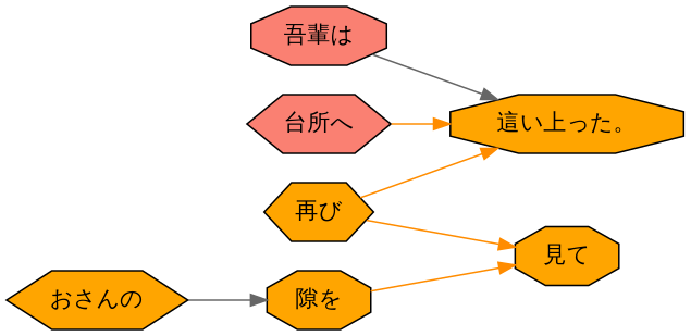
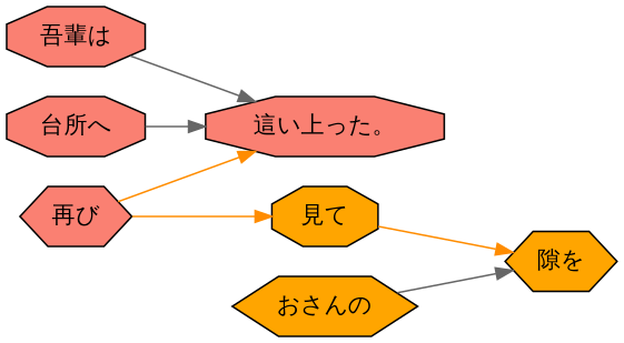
  digraph {
    rankdir=LR
    node [fillcolor=orange shape=octagon style=filled]
    edge [color=darkorange]
    n1 [fillcolor=salmon label="吾輩は"]
-   n2 [label="這い上った。"]
-   n3 [label="再び" shape=hexagon]
+   n2 [fillcolor=salmon label="這い上った。"]
+   n3 [fillcolor=salmon label="再び" shape=hexagon]
    n4 [label="見て"]
    n5 [label="おさんの" shape=hexagon]
-   n6 [label="隙を"]
-   n7 [fillcolor=salmon label="台所へ" shape=hexagon]
+   n6 [label="隙を" shape=hexagon]
+   n7 [fillcolor=salmon label="台所へ"]
    n1 -> n2 [color=gray40]
    n3 -> n2
    n3 -> n4
    n5 -> n6 [color=gray40]
-   n6 -> n4
-   n7 -> n2
+   n4 -> n6
+   n7 -> n2 [color=gray40]
  }
